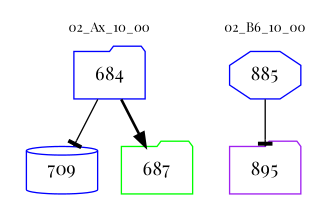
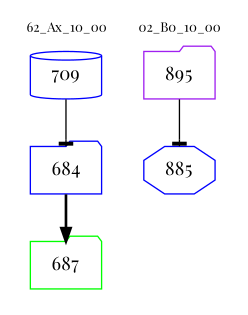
  digraph {
    fontname="Playfair Display"
    node [color=blue fontname="Playfair Display" shape=folder]
    edge [arrowhead=tee color=black fontname="Playfair Display" style=solid]
    n1 [label=684]
    n2 [label=709 shape=cylinder]
    n3 [color=green label=687]
    n4 [label=885 shape=octagon]
    n5 [color=purple label=895]
    subgraph cluster_1 {
      color=white
      fontsize=10
-     label="02_Ax_10_00"
+     label="62_Ax_10_00"
      n1
      n2
      n3
    }
    subgraph cluster_2 {
      color=white
      fontsize=10
-     label="02_B6_10_00"
+     label="02_B0_10_00"
      n4
      n5
    }
-   n1 -> n2
+   n2 -> n1
    n1 -> n3 [arrowhead=normal style=bold]
-   n4 -> n5
+   n5 -> n4
  }
